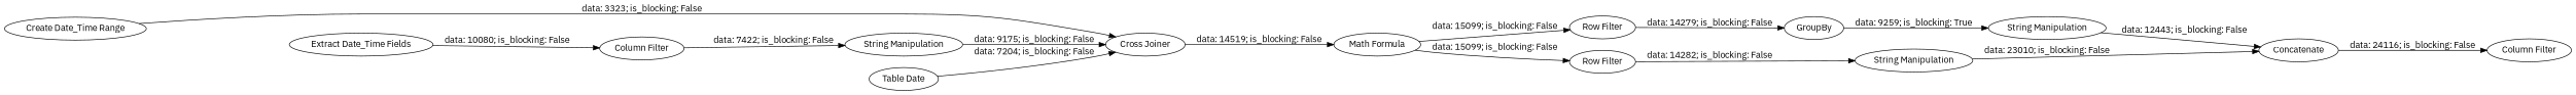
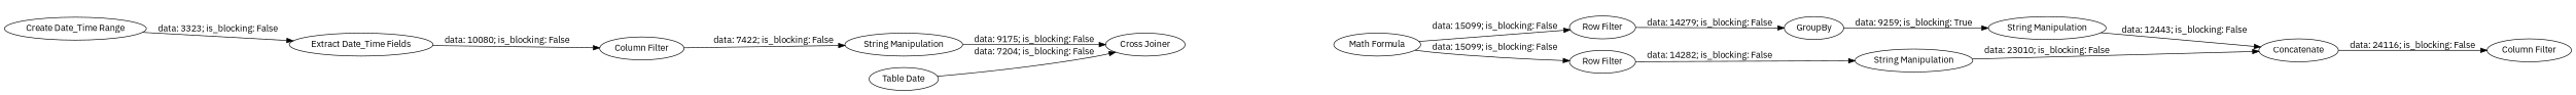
  digraph {
    fontname="IBM Plex Sans"
    rankdir=LR
    node [fontname="IBM Plex Sans"]
    edge [fontname="IBM Plex Sans"]
    n1 [label="Row Filter"]
    n2 [label=GroupBy]
    n3 [label="String Manipulation"]
    n4 [label="String Manipulation"]
    n5 [label="Cross Joiner"]
    n6 [label="Math Formula"]
    n7 [label="Column Filter"]
    n8 [label="Row Filter"]
    n9 [label="String Manipulation"]
    n10 [label=Concatenate]
    n11 [label="Create Date_Time Range"]
    n12 [label="Extract Date_Time Fields"]
    n13 [label="Column Filter"]
    n14 [label="Table Date"]
    n1 -> n2 [label="data: 14279; is_blocking: False"]
    n2 -> n3 [label="data: 9259; is_blocking: True"]
    n3 -> n10 [label="data: 12443; is_blocking: False"]
    n4 -> n5 [label="data: 9175; is_blocking: False"]
-   n5 -> n6 [label="data: 14519; is_blocking: False"]
    n6 -> n1 [label="data: 15099; is_blocking: False"]
    n6 -> n8 [label="data: 15099; is_blocking: False"]
    n8 -> n9 [label="data: 14282; is_blocking: False"]
    n9 -> n10 [label="data: 23010; is_blocking: False"]
    n10 -> n7 [label="data: 24116; is_blocking: False"]
-   n11 -> n5 [label="data: 3323; is_blocking: False"]
+   n11 -> n12 [label="data: 3323; is_blocking: False"]
    n12 -> n13 [label="data: 10080; is_blocking: False"]
    n13 -> n4 [label="data: 7422; is_blocking: False"]
    n14 -> n5 [label="data: 7204; is_blocking: False"]
  }
